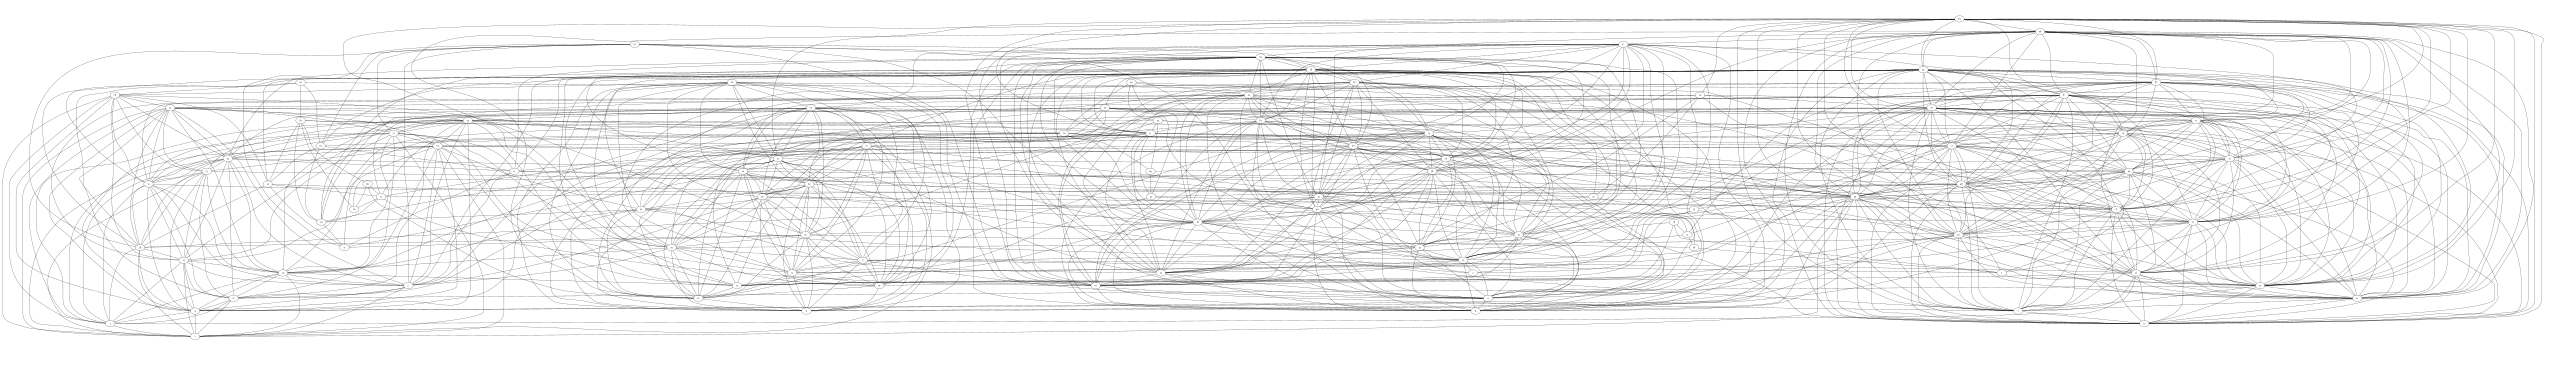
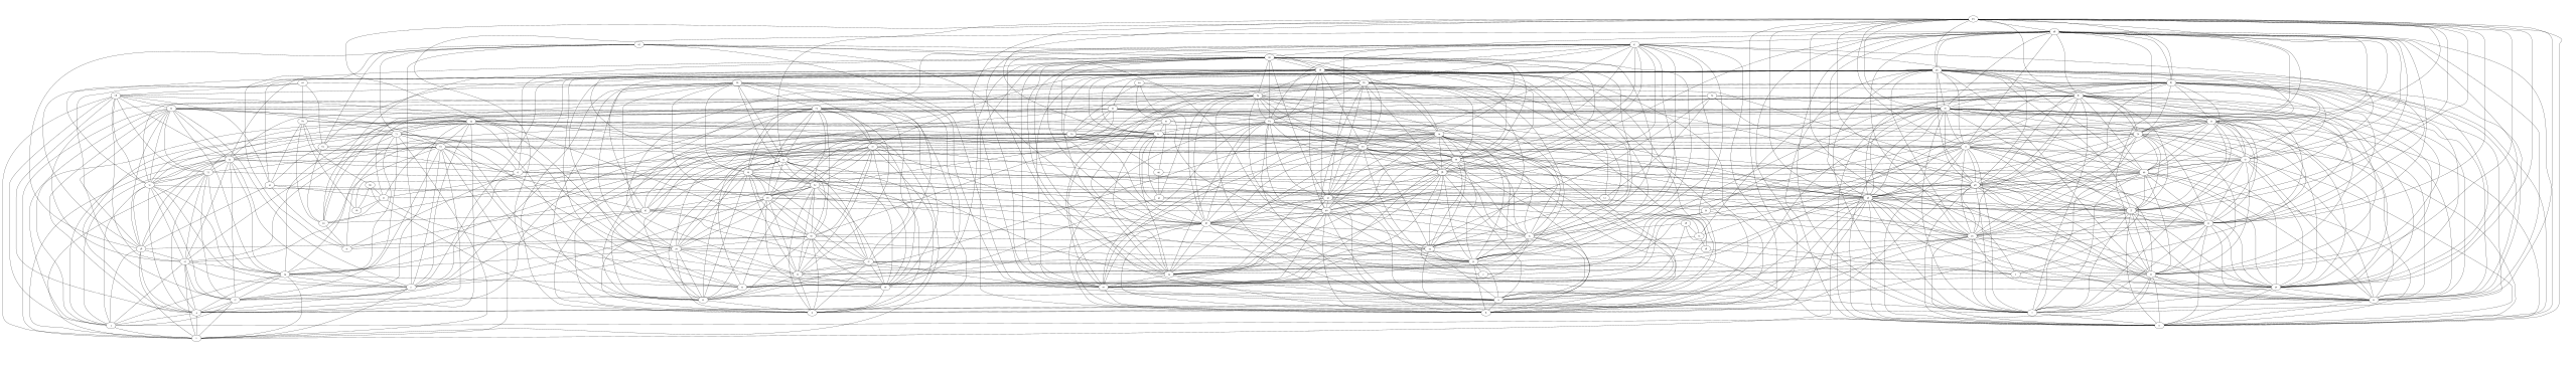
  digraph {
    fontname="Playfair Display"
    rankdir=BT
    node [fontname="Playfair Display"]
    edge [arrowhead=both fontname="Playfair Display"]
    0
    7
    11
    20
    21
    26
    33
    37
    46
    48
    49
    57
    61
    70
    71
    76
    80
    83
    87
    96
    98
    99
    27
    42
    89
    91
    5
    67
    74
    75
    77
    86
    94
    39
    59
    63
    69
    79
    56
    97
    41
    92
    54
    51
    93
    58
    72
    81
    29
    36
    55
    62
    78
    90
    65
    30
    88
    43
    84
    31
    73
    52
    60
    64
    85
    82
    44
    53
    1
    3
    4
    17
    23
    24
    25
    28
    95
    45
    47
    38
    2
    32
    34
    35
    40
    68
    18
    6
    12
    19
    22
    13
    66
    8
    9
    10
    14
    15
    16
    0 -> 7
    0 -> 11
    0 -> 20
    0 -> 21
    0 -> 26
    0 -> 33
    0 -> 37
    0 -> 46
    0 -> 48
    0 -> 49
    0 -> 57
    0 -> 61
    0 -> 70
    0 -> 71
    0 -> 76
    0 -> 80
    0 -> 83
    0 -> 87
    0 -> 96
    0 -> 98
    0 -> 99
    7 -> 11
    7 -> 20
    7 -> 21
    7 -> 26
    7 -> 33
    7 -> 37
    7 -> 46
    7 -> 48
    7 -> 49
    7 -> 61
    7 -> 70
    7 -> 71
    7 -> 76
    7 -> 83
+   7 -> 87
    7 -> 96
    7 -> 98
    7 -> 99
    7 -> 27
    7 -> 42
    11 -> 20
    11 -> 21
    11 -> 26
    11 -> 33
    11 -> 37
    11 -> 46
    11 -> 48
    11 -> 49
    11 -> 57
    11 -> 70
    11 -> 71
    11 -> 76
    11 -> 83
    11 -> 87
    11 -> 96
    11 -> 98
    11 -> 99
    11 -> 89
    11 -> 91
    11 -> 5
    20 -> 21
    20 -> 26
    20 -> 33
    20 -> 37
    20 -> 46
    20 -> 48
    20 -> 49
    20 -> 57
    20 -> 61
    20 -> 71
    20 -> 76
    20 -> 83
    20 -> 87
    20 -> 96
    20 -> 98
    20 -> 99
    20 -> 67
    20 -> 74
    20 -> 75
    20 -> 77
    20 -> 86
    21 -> 26
    21 -> 33
    21 -> 37
    21 -> 46
    21 -> 48
    21 -> 49
    21 -> 57
    21 -> 61
    21 -> 70
    21 -> 76
    21 -> 83
    21 -> 87
    21 -> 96
    21 -> 98
    21 -> 99
    21 -> 27
    21 -> 94
    26 -> 33
    26 -> 37
    26 -> 46
    26 -> 48
    26 -> 49
    26 -> 57
    26 -> 61
    26 -> 70
    26 -> 71
    26 -> 83
    26 -> 87
    26 -> 96
    26 -> 98
    26 -> 99
    26 -> 39
    26 -> 59
    26 -> 63
    33 -> 37
    33 -> 46
    33 -> 48
    33 -> 49
    33 -> 57
    33 -> 61
    33 -> 70
    33 -> 71
    33 -> 76
    33 -> 83
    33 -> 87
    33 -> 96
    33 -> 98
    33 -> 99
    33 -> 69
    33 -> 79
    33 -> 56
    37 -> 46
    37 -> 48
    37 -> 49
    37 -> 57
    37 -> 61
    37 -> 70
    37 -> 71
    37 -> 76
    37 -> 83
    37 -> 96
    37 -> 98
    37 -> 99
    37 -> 89
    37 -> 56
    37 -> 97
    37 -> 41
    37 -> 92
    46 -> 48
    46 -> 49
    46 -> 57
    46 -> 61
    46 -> 70
    46 -> 71
    46 -> 76
    46 -> 83
    46 -> 87
    46 -> 98
    46 -> 99
    46 -> 91
    46 -> 63
    46 -> 54
    46 -> 51
    46 -> 93
    48 -> 49
    48 -> 57
    48 -> 61
    48 -> 70
    48 -> 71
    48 -> 76
    48 -> 83
    48 -> 87
    48 -> 96
    48 -> 99
    48 -> 97
    48 -> 58
    49 -> 57
    49 -> 61
    49 -> 70
    49 -> 71
    49 -> 76
    49 -> 83
    49 -> 87
    49 -> 96
    49 -> 98
    49 -> 93
    49 -> 72
    57 -> 61
    57 -> 70
    57 -> 71
    57 -> 76
    57 -> 83
    57 -> 87
    57 -> 96
    57 -> 98
    57 -> 99
    61 -> 70
    61 -> 71
    61 -> 76
    61 -> 80
    61 -> 83
    61 -> 87
    61 -> 96
    61 -> 98
    61 -> 99
    61 -> 63
    70 -> 71
    70 -> 76
    70 -> 83
    70 -> 87
    70 -> 96
    70 -> 98
-   89 -> 99
+   70 -> 99
    71 -> 76
    71 -> 83
    71 -> 87
    71 -> 96
    71 -> 98
    71 -> 99
    76 -> 83
    76 -> 87
    76 -> 96
    76 -> 98
    76 -> 99
    76 -> 89
    80 -> 94
    80 -> 93
    80 -> 81
    83 -> 87
    83 -> 96
    83 -> 98
    83 -> 99
    87 -> 96
    87 -> 98
    87 -> 99
    96 -> 98
    96 -> 99
    98 -> 99
    27 -> 86
    27 -> 69
    27 -> 79
    27 -> 56
    27 -> 72
    27 -> 29
    27 -> 36
    27 -> 55
    27 -> 62
    42 -> 81
    42 -> 78
    42 -> 90
    42 -> 65
    91 -> 94
    5 -> 80
    5 -> 27
    5 -> 93
    5 -> 60
    5 -> 68
    5 -> 18
    67 -> 70
    67 -> 74
    67 -> 75
    67 -> 73
    74 -> 75
    74 -> 79
    75 -> 78
    75 -> 84
    77 -> 91
    77 -> 86
    77 -> 79
    77 -> 88
    39 -> 61
    39 -> 76
    39 -> 52
    59 -> 76
    59 -> 97
    59 -> 90
    59 -> 88
    59 -> 84
    59 -> 60
    59 -> 64
    59 -> 85
    59 -> 82
    63 -> 76
    63 -> 96
    63 -> 99
    63 -> 91
    63 -> 74
    63 -> 88
    69 -> 83
    69 -> 77
    69 -> 86
    69 -> 79
    69 -> 72
    69 -> 90
    79 -> 83
    79 -> 86
    79 -> 97
    56 -> 87
    56 -> 77
    56 -> 86
    56 -> 69
    56 -> 79
    56 -> 93
    56 -> 72
    56 -> 62
    97 -> 98
    41 -> 48
    41 -> 94
    41 -> 63
    41 -> 44
    54 -> 96
    54 -> 67
    54 -> 74
    54 -> 75
    54 -> 79
    54 -> 78
    54 -> 73
    51 -> 96
    51 -> 89
    51 -> 67
    51 -> 74
    51 -> 75
    51 -> 54
    51 -> 78
    51 -> 73
    51 -> 53
    93 -> 96
    58 -> 98
    58 -> 59
    58 -> 97
    58 -> 90
    58 -> 88
    58 -> 84
    58 -> 60
    58 -> 64
    58 -> 85
    58 -> 82
    72 -> 99
    72 -> 75
    72 -> 77
    72 -> 86
    72 -> 79
    81 -> 92
    29 -> 33
    29 -> 99
    29 -> 74
    29 -> 77
    29 -> 86
    29 -> 69
    29 -> 56
    29 -> 72
    29 -> 36
    29 -> 62
    29 -> 73
    29 -> 85
    36 -> 83
    36 -> 77
    36 -> 69
    36 -> 79
    36 -> 56
    36 -> 72
    36 -> 62
    36 -> 78
    36 -> 38
    55 -> 61
    55 -> 87
    55 -> 77
    55 -> 68
    62 -> 77
    62 -> 86
    62 -> 63
    62 -> 69
    62 -> 79
    62 -> 93
    62 -> 72
    78 -> 86
    78 -> 92
    90 -> 97
    90 -> 95
    65 -> 80
    65 -> 96
    65 -> 92
    65 -> 95
    30 -> 61
    30 -> 93
    30 -> 81
    30 -> 65
    30 -> 88
    30 -> 43
    30 -> 84
    30 -> 31
    88 -> 97
    88 -> 90
    88 -> 95
    43 -> 46
    43 -> 80
    43 -> 96
    43 -> 67
    43 -> 56
    43 -> 62
    43 -> 64
    43 -> 82
    84 -> 94
    84 -> 90
    84 -> 88
    84 -> 85
    31 -> 48
    31 -> 80
    31 -> 42
    31 -> 93
    31 -> 60
    31 -> 66
    73 -> 74
    73 -> 75
    73 -> 79
    73 -> 95
    52 -> 89
    52 -> 62
    52 -> 88
    60 -> 97
    60 -> 81
    60 -> 90
    60 -> 88
    60 -> 84
    60 -> 64
    60 -> 85
    60 -> 82
    64 -> 97
    64 -> 93
    64 -> 90
    64 -> 88
    64 -> 84
    64 -> 85
    64 -> 82
    85 -> 97
    85 -> 90
    85 -> 88
    82 -> 97
    82 -> 93
    82 -> 90
    82 -> 88
    82 -> 84
    82 -> 85
    44 -> 57
    44 -> 80
    44 -> 91
    53 -> 67
    53 -> 74
    53 -> 75
    53 -> 54
    53 -> 78
    1 -> 46
    1 -> 67
    1 -> 74
    1 -> 75
    1 -> 54
    1 -> 78
    1 -> 73
    1 -> 53
    1 -> 3
    1 -> 4
    1 -> 17
    1 -> 23
    1 -> 24
    1 -> 25
    1 -> 28
    3 -> 21
    3 -> 67
    3 -> 74
    3 -> 75
    3 -> 54
    3 -> 51
    3 -> 78
    3 -> 4
    3 -> 17
    3 -> 24
    3 -> 25
    3 -> 28
    4 -> 26
    4 -> 46
    4 -> 87
    4 -> 67
    4 -> 74
    4 -> 75
    4 -> 51
    4 -> 78
    4 -> 73
    4 -> 53
    4 -> 17
    4 -> 23
    4 -> 24
    4 -> 25
    4 -> 28
    17 -> 20
    17 -> 76
    17 -> 74
    17 -> 75
    17 -> 54
    17 -> 51
    17 -> 73
    17 -> 53
    17 -> 23
    17 -> 24
    17 -> 25
    23 -> 67
    23 -> 74
    23 -> 75
    23 -> 79
    23 -> 56
    23 -> 54
    23 -> 51
    23 -> 29
    23 -> 88
    23 -> 24
    23 -> 25
    23 -> 95
    23 -> 45
    24 -> 91
    24 -> 67
    24 -> 75
    24 -> 63
    24 -> 79
    24 -> 54
    24 -> 51
    24 -> 29
    24 -> 43
    24 -> 73
    24 -> 53
    24 -> 25
    25 -> 89
    25 -> 67
    25 -> 74
    25 -> 54
    25 -> 51
    25 -> 78
    25 -> 73
    25 -> 53
    25 -> 28
    28 -> 96
    28 -> 42
    28 -> 75
    28 -> 92
    28 -> 54
    28 -> 51
    28 -> 36
    28 -> 53
    28 -> 95
-   28 -> 47
    45 -> 61
    45 -> 54
    45 -> 90
    45 -> 65
    45 -> 88
    45 -> 73
    47 -> 48
    47 -> 98
    47 -> 67
    47 -> 59
    47 -> 58
    47 -> 90
    47 -> 88
    47 -> 60
    47 -> 64
    47 -> 85
    47 -> 82
    38 -> 80
    38 -> 59
    38 -> 63
    38 -> 97
    38 -> 58
    38 -> 90
    38 -> 84
    38 -> 52
    38 -> 60
    38 -> 64
    38 -> 85
    38 -> 82
    38 -> 95
    38 -> 45
    38 -> 47
    38 -> 40
    2 -> 71
    2 -> 89
    2 -> 39
    2 -> 38
    2 -> 32
    32 -> 46
    32 -> 83
    32 -> 59
    32 -> 97
    32 -> 93
    32 -> 58
    32 -> 90
    32 -> 88
    32 -> 43
    32 -> 84
    32 -> 60
    32 -> 64
    32 -> 85
    32 -> 47
    32 -> 38
    32 -> 34
    32 -> 35
    32 -> 40
    34 -> 77
    34 -> 59
    34 -> 97
    34 -> 58
    34 -> 90
    34 -> 88
    34 -> 60
    34 -> 64
    34 -> 85
    34 -> 38
    34 -> 35
    34 -> 40
    35 -> 70
    35 -> 59
    35 -> 97
    35 -> 58
    35 -> 90
    35 -> 88
    35 -> 84
    35 -> 60
    35 -> 64
    35 -> 82
    35 -> 47
    35 -> 38
    35 -> 40
    35 -> 68
    40 -> 59
    40 -> 97
    40 -> 58
    40 -> 88
    40 -> 84
    40 -> 60
    40 -> 64
    40 -> 85
    40 -> 82
    40 -> 95
    40 -> 45
    40 -> 47
    18 -> 36
    18 -> 55
    18 -> 53
    6 -> 37
    6 -> 46
    6 -> 27
    6 -> 77
    6 -> 86
    6 -> 69
    6 -> 79
    6 -> 93
    6 -> 72
    6 -> 29
    6 -> 36
    6 -> 62
    6 -> 43
    6 -> 12
    6 -> 19
    6 -> 22
    12 -> 98
    12 -> 27
    12 -> 77
    12 -> 86
    12 -> 63
    12 -> 69
    12 -> 79
    12 -> 56
    12 -> 72
    12 -> 29
    12 -> 36
    12 -> 43
    12 -> 19
    12 -> 22
    12 -> 13
    12 -> 66
    19 -> 33
    19 -> 27
    19 -> 74
    19 -> 77
    19 -> 86
    19 -> 79
    19 -> 56
    19 -> 72
    19 -> 29
    19 -> 36
    19 -> 62
    19 -> 90
    19 -> 22
    22 -> 49
    22 -> 27
    22 -> 77
    22 -> 86
    22 -> 39
    22 -> 69
    22 -> 79
    22 -> 56
    22 -> 29
    22 -> 36
    22 -> 62
    22 -> 73
    22 -> 64
    13 -> 21
    13 -> 26
    13 -> 46
    13 -> 76
    13 -> 96
    13 -> 67
    13 -> 74
    13 -> 41
    13 -> 62
    13 -> 88
    13 -> 24
    13 -> 38
    13 -> 68
    66 -> 81
    8 -> 46
    8 -> 48
    8 -> 98
    8 -> 59
    8 -> 97
    8 -> 90
    8 -> 88
    8 -> 60
    8 -> 64
    8 -> 85
    8 -> 82
    8 -> 47
    8 -> 38
    8 -> 32
    8 -> 34
    8 -> 35
    8 -> 40
    8 -> 9
    8 -> 10
    8 -> 14
    9 -> 26
    9 -> 76
    9 -> 97
    9 -> 58
    9 -> 90
    9 -> 88
    9 -> 84
    9 -> 60
    9 -> 64
    9 -> 85
    9 -> 82
    9 -> 47
    9 -> 38
    9 -> 32
    9 -> 34
    9 -> 35
    9 -> 40
    9 -> 10
    9 -> 14
    10 -> 99
    10 -> 86
    10 -> 59
    10 -> 97
    10 -> 58
    10 -> 90
    10 -> 88
    10 -> 84
    10 -> 31
    10 -> 64
    10 -> 85
    10 -> 82
    10 -> 95
    10 -> 47
    10 -> 38
    10 -> 32
    10 -> 34
    10 -> 35
    10 -> 40
    10 -> 14
    14 -> 59
    14 -> 63
    14 -> 97
    14 -> 58
    14 -> 72
    14 -> 90
    14 -> 88
    14 -> 43
    14 -> 84
    14 -> 60
    14 -> 85
    14 -> 82
    14 -> 47
    14 -> 38
    14 -> 32
    14 -> 34
    14 -> 35
    14 -> 40
    15 -> 80
    15 -> 42
    15 -> 69
    15 -> 36
    15 -> 30
    15 -> 95
    15 -> 45
    16 -> 49
    16 -> 81
    16 -> 31
    16 -> 66
  }
